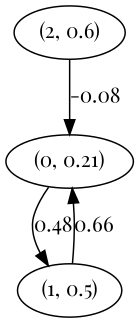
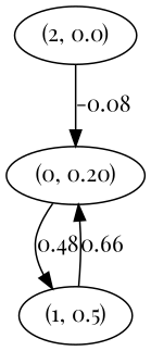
  digraph {
    fontname="Playfair Display"
    node [fontname="Playfair Display"]
    edge [fontname="Playfair Display"]
-   n1 [label="(0, 0.21)"]
+   n1 [label="(0, 0.20)"]
    n2 [label="(1, 0.5)"]
-   n3 [label="(2, 0.6)"]
+   n3 [label="(2, 0.0)"]
    n1 -> n2 [label=0.48]
    n2 -> n1 [label=0.66]
    n3 -> n1 [label=-0.08]
  }
